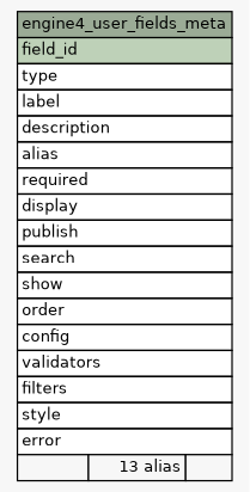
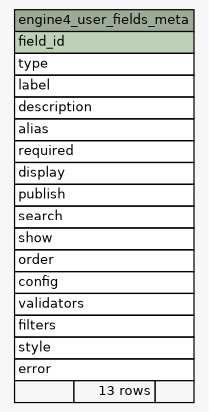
  digraph {
    bgcolor="#f7f7f7"
    fontname=Helvetica
    fontsize=11
    nodesep=0.18
    rankdir=RL
    ranksep=0.46
-   n1 [fontname=Helvetica fontsize=11 label=<     <TABLE BORDER="0" CELLBORDER="1" CELLSPACING="0" BGCOLOR="#ffffff">       <TR><TD COLSPAN="3" BGCOLOR="#9bab96" ALIGN="CENTER">engine4_user_fields_meta</TD></TR>       <TR><TD PORT="field_id" COLSPAN="3" BGCOLOR="#bed1b8" ALIGN="LEFT">field_id</TD></TR>       <TR><TD PORT="type" COLSPAN="3" ALIGN="LEFT">type</TD></TR>       <TR><TD PORT="label" COLSPAN="3" ALIGN="LEFT">label</TD></TR>       <TR><TD PORT="description" COLSPAN="3" ALIGN="LEFT">description</TD></TR>       <TR><TD PORT="alias" COLSPAN="3" ALIGN="LEFT">alias</TD></TR>       <TR><TD PORT="required" COLSPAN="3" ALIGN="LEFT">required</TD></TR>       <TR><TD PORT="display" COLSPAN="3" ALIGN="LEFT">display</TD></TR>       <TR><TD PORT="publish" COLSPAN="3" ALIGN="LEFT">publish</TD></TR>       <TR><TD PORT="search" COLSPAN="3" ALIGN="LEFT">search</TD></TR>       <TR><TD PORT="show" COLSPAN="3" ALIGN="LEFT">show</TD></TR>       <TR><TD PORT="order" COLSPAN="3" ALIGN="LEFT">order</TD></TR>       <TR><TD PORT="config" COLSPAN="3" ALIGN="LEFT">config</TD></TR>       <TR><TD PORT="validators" COLSPAN="3" ALIGN="LEFT">validators</TD></TR>       <TR><TD PORT="filters" COLSPAN="3" ALIGN="LEFT">filters</TD></TR>       <TR><TD PORT="style" COLSPAN="3" ALIGN="LEFT">style</TD></TR>       <TR><TD PORT="error" COLSPAN="3" ALIGN="LEFT">error</TD></TR>       <TR><TD ALIGN="LEFT" BGCOLOR="#f7f7f7">  </TD><TD ALIGN="RIGHT" BGCOLOR="#f7f7f7">13 alias</TD><TD ALIGN="RIGHT" BGCOLOR="#f7f7f7">  </TD></TR>     </TABLE>> shape=plaintext]
+   n1 [fontname=Helvetica fontsize=11 label=<     <TABLE BORDER="0" CELLBORDER="1" CELLSPACING="0" BGCOLOR="#ffffff">       <TR><TD COLSPAN="3" BGCOLOR="#9bab96" ALIGN="CENTER">engine4_user_fields_meta</TD></TR>       <TR><TD PORT="field_id" COLSPAN="3" BGCOLOR="#bed1b8" ALIGN="LEFT">field_id</TD></TR>       <TR><TD PORT="type" COLSPAN="3" ALIGN="LEFT">type</TD></TR>       <TR><TD PORT="label" COLSPAN="3" ALIGN="LEFT">label</TD></TR>       <TR><TD PORT="description" COLSPAN="3" ALIGN="LEFT">description</TD></TR>       <TR><TD PORT="alias" COLSPAN="3" ALIGN="LEFT">alias</TD></TR>       <TR><TD PORT="required" COLSPAN="3" ALIGN="LEFT">required</TD></TR>       <TR><TD PORT="display" COLSPAN="3" ALIGN="LEFT">display</TD></TR>       <TR><TD PORT="publish" COLSPAN="3" ALIGN="LEFT">publish</TD></TR>       <TR><TD PORT="search" COLSPAN="3" ALIGN="LEFT">search</TD></TR>       <TR><TD PORT="show" COLSPAN="3" ALIGN="LEFT">show</TD></TR>       <TR><TD PORT="order" COLSPAN="3" ALIGN="LEFT">order</TD></TR>       <TR><TD PORT="config" COLSPAN="3" ALIGN="LEFT">config</TD></TR>       <TR><TD PORT="validators" COLSPAN="3" ALIGN="LEFT">validators</TD></TR>       <TR><TD PORT="filters" COLSPAN="3" ALIGN="LEFT">filters</TD></TR>       <TR><TD PORT="style" COLSPAN="3" ALIGN="LEFT">style</TD></TR>       <TR><TD PORT="error" COLSPAN="3" ALIGN="LEFT">error</TD></TR>       <TR><TD ALIGN="LEFT" BGCOLOR="#f7f7f7">  </TD><TD ALIGN="RIGHT" BGCOLOR="#f7f7f7">13 rows</TD><TD ALIGN="RIGHT" BGCOLOR="#f7f7f7">  </TD></TR>     </TABLE>> shape=plaintext]
  }
